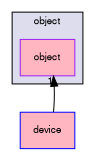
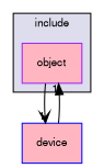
  digraph {
    compound=true
    node [fillcolor=lightpink fontname=FreeSans fontsize=10 shape=box style=filled]
    edge [headlabel=1 labeldistance=1.5 labelfontname=FreeSans labelfontsize=10]
    n1 [label=object pencolor=black color=purple]
    n2 [label=device color=blue]
    subgraph cluster_1 {
      bgcolor="#ddddee"
      fontname=FreeSans
      fontsize=10
-     label=object
+     label=include
      pencolor=black
      n1
    }
+   n1 -> n2 [arrowhead=vee]
    n2 -> n1 [arrowhead=normal]
  }
